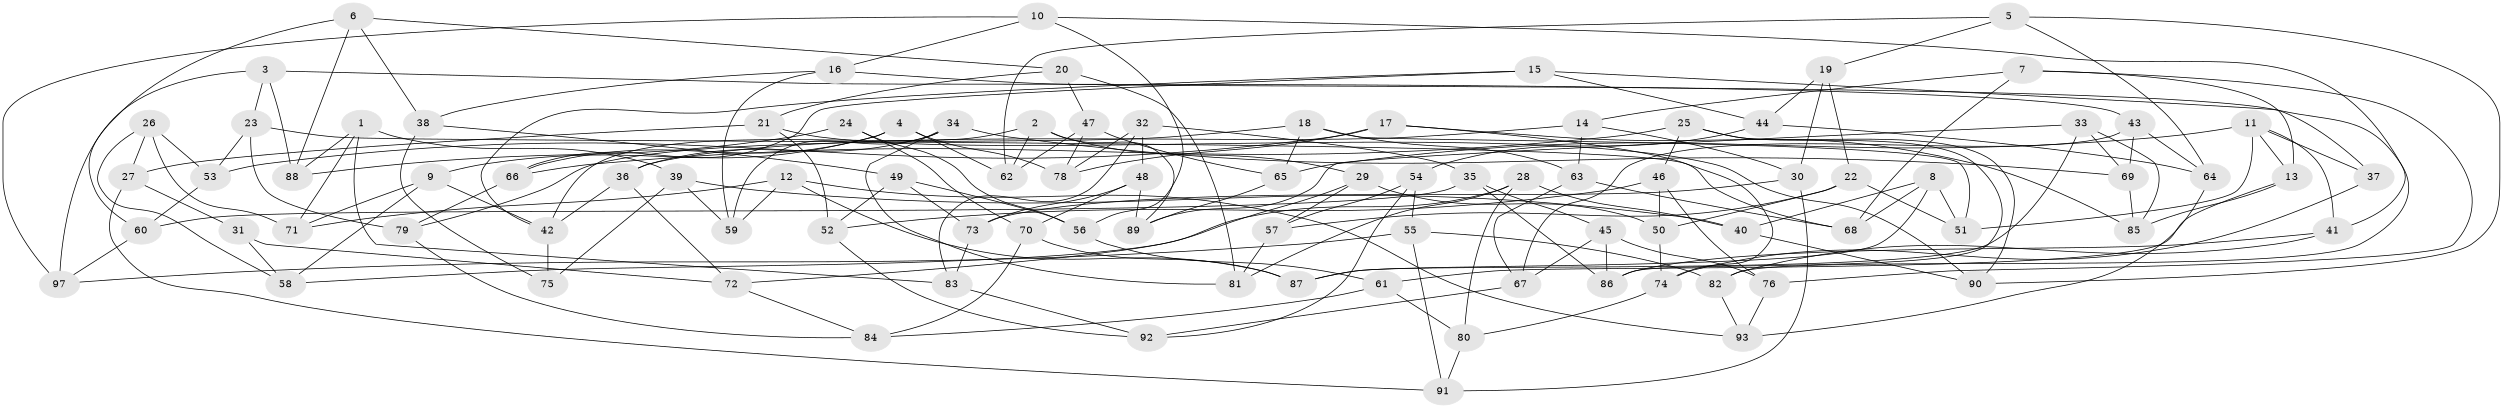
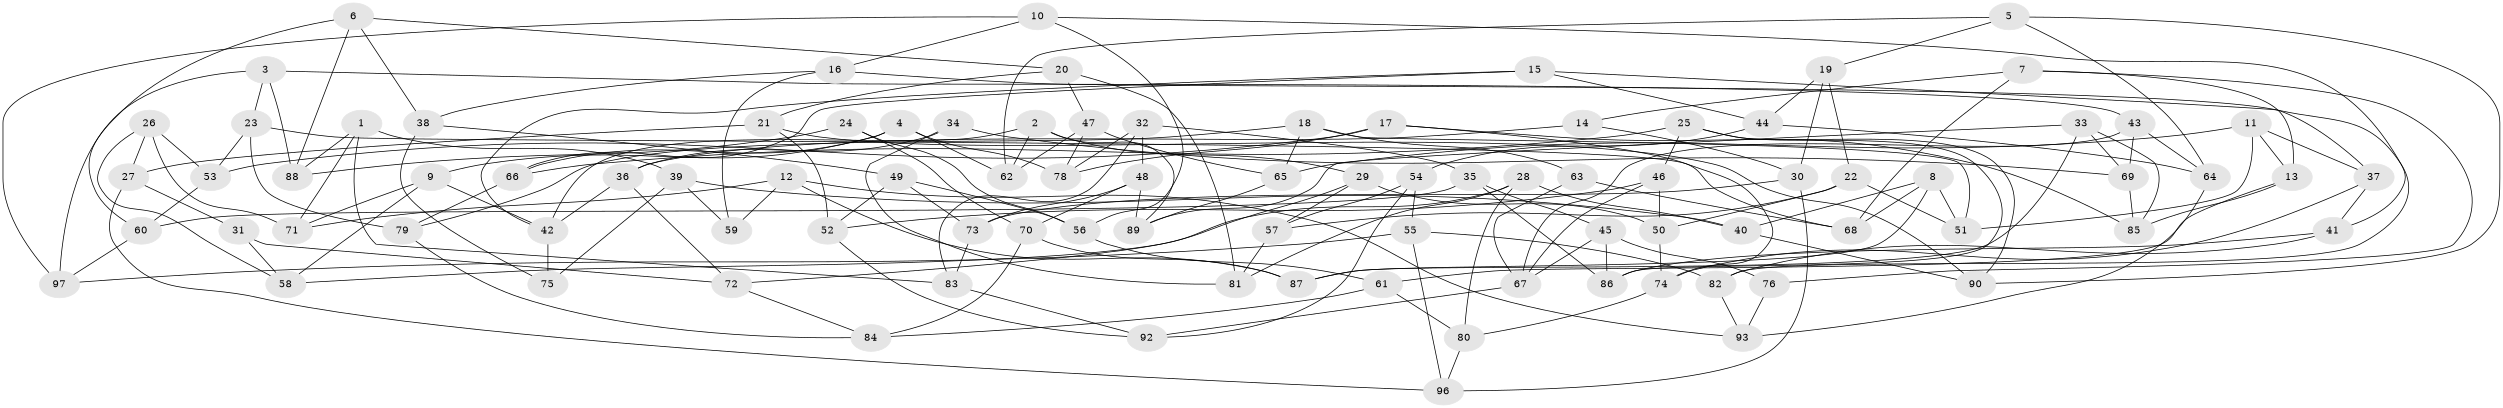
  graph {
    node [color=gray90 style=filled]
    1
    39
    71
    83
    88
    40
    59
    75
    92
    2
    29
    62
    89
    42
    50
    57
    72
    31
    58
    3
    23
    43
    n23 [label=97]
    68
    53
    79
    64
    69
    67
    4
    9
    66
    78
    5
    19
    90
    30
    44
    22
    93
    6
    20
    38
    60
    21
    47
    81
    49
    7
    13
    14
    76
    61
    85
    36
    63
    8
    51
    87
    10
    16
    41
    56
    82
    86
    11
    37
    65
    74
    12
    80
    84
-   91
+   91 [label=96]
    73
    15
    54
    17
    18
    27
    52
    24
    70
    25
    46
    26
    28
    32
    35
    48
    45
    33
    34
    55
    1 -- 39
    1 -- 71
    1 -- 83
    1 -- 88
    39 -- 40
    39 -- 59
    39 -- 75
    83 -- 92
    40 -- 90
    2 -- 29
    2 -- 62
    2 -- 89
    2 -- 42
    29 -- 50
    29 -- 57
    29 -- 72
    42 -- 75
    50 -- 74
    57 -- 81
    72 -- 84
    31 -- 72
    31 -- 58
    3 -- 88
    3 -- 23
    3 -- 43
    3 -- n23
    23 -- 68
    23 -- 53
    23 -- 79
    43 -- 64
    43 -- 69
    43 -- 67
    53 -- 60
    79 -- 84
    64 -- 93
    69 -- 85
    67 -- 92
    4 -- 62
    4 -- 9
    4 -- 66
    4 -- 78
    9 -- 71
    9 -- 42
    9 -- 58
    66 -- 79
    5 -- 62
    5 -- 64
    5 -- 19
    5 -- 90
    19 -- 30
    19 -- 44
    19 -- 22
    30 -- 91
    30 -- 73
    44 -- 64
    44 -- 54
    22 -- 50
    22 -- 57
    22 -- 51
    6 -- 88
    6 -- 20
    6 -- 38
    6 -- 60
    20 -- 21
    20 -- 47
    20 -- 81
    38 -- 75
    38 -- 49
    60 -- n23
    21 -- 90
    21 -- 27
    21 -- 52
    47 -- 62
    47 -- 78
    47 -- 65
    49 -- 56
    49 -- 73
    49 -- 52
    7 -- 68
    7 -- 13
    7 -- 14
    7 -- 76
    13 -- 61
    13 -- 85
    14 -- 30
    14 -- 36
-   14 -- 63
    76 -- 93
    61 -- 80
    61 -- 84
    36 -- 42
    36 -- 72
    63 -- 68
    63 -- 67
    8 -- 40
    8 -- 68
    8 -- 51
    8 -- 87
    10 -- n23
    10 -- 16
    10 -- 41
    10 -- 56
    16 -- 59
    16 -- 38
    16 -- 82
    41 -- 82
    41 -- 86
    56 -- 61
    82 -- 93
    11 -- 13
    11 -- 51
    11 -- 37
    11 -- 65
-   11 -- 41
+   37 -- 41
    37 -- 74
    65 -- 89
    74 -- 80
    12 -- 71
    12 -- 59
    12 -- 93
    12 -- 87
    80 -- 91
    73 -- 83
    15 -- 42
    15 -- 66
    15 -- 44
    15 -- 37
    54 -- 92
    54 -- 57
    54 -- 55
    17 -- 53
    17 -- 78
    17 -- 85
    17 -- 74
    18 -- 79
    18 -- 63
    18 -- 51
    18 -- 65
    27 -- 31
    27 -- 91
    52 -- 92
    24 -- 88
    24 -- 56
    24 -- 70
    70 -- 87
    70 -- 84
    25 -- 66
    25 -- 90
    25 -- 86
    25 -- 46
    46 -- 50
-   46 -- 76
+   46 -- 67
    46 -- 52
    26 -- 71
    26 -- 58
    26 -- 53
    26 -- 27
    28 -- 40
    28 -- 58
    28 -- 81
    28 -- 80
    32 -- 83
    32 -- 78
    32 -- 35
    32 -- 48
    35 -- 60
    35 -- 86
    35 -- 45
    48 -- 89
    48 -- 73
    48 -- 70
    45 -- 67
    45 -- 76
    45 -- 86
    33 -- 89
    33 -- 69
    33 -- 85
    33 -- 87
-   34 -- 59
    34 -- 69
    34 -- 81
    34 -- 36
    55 -- n23
    55 -- 82
    55 -- 91
  }
